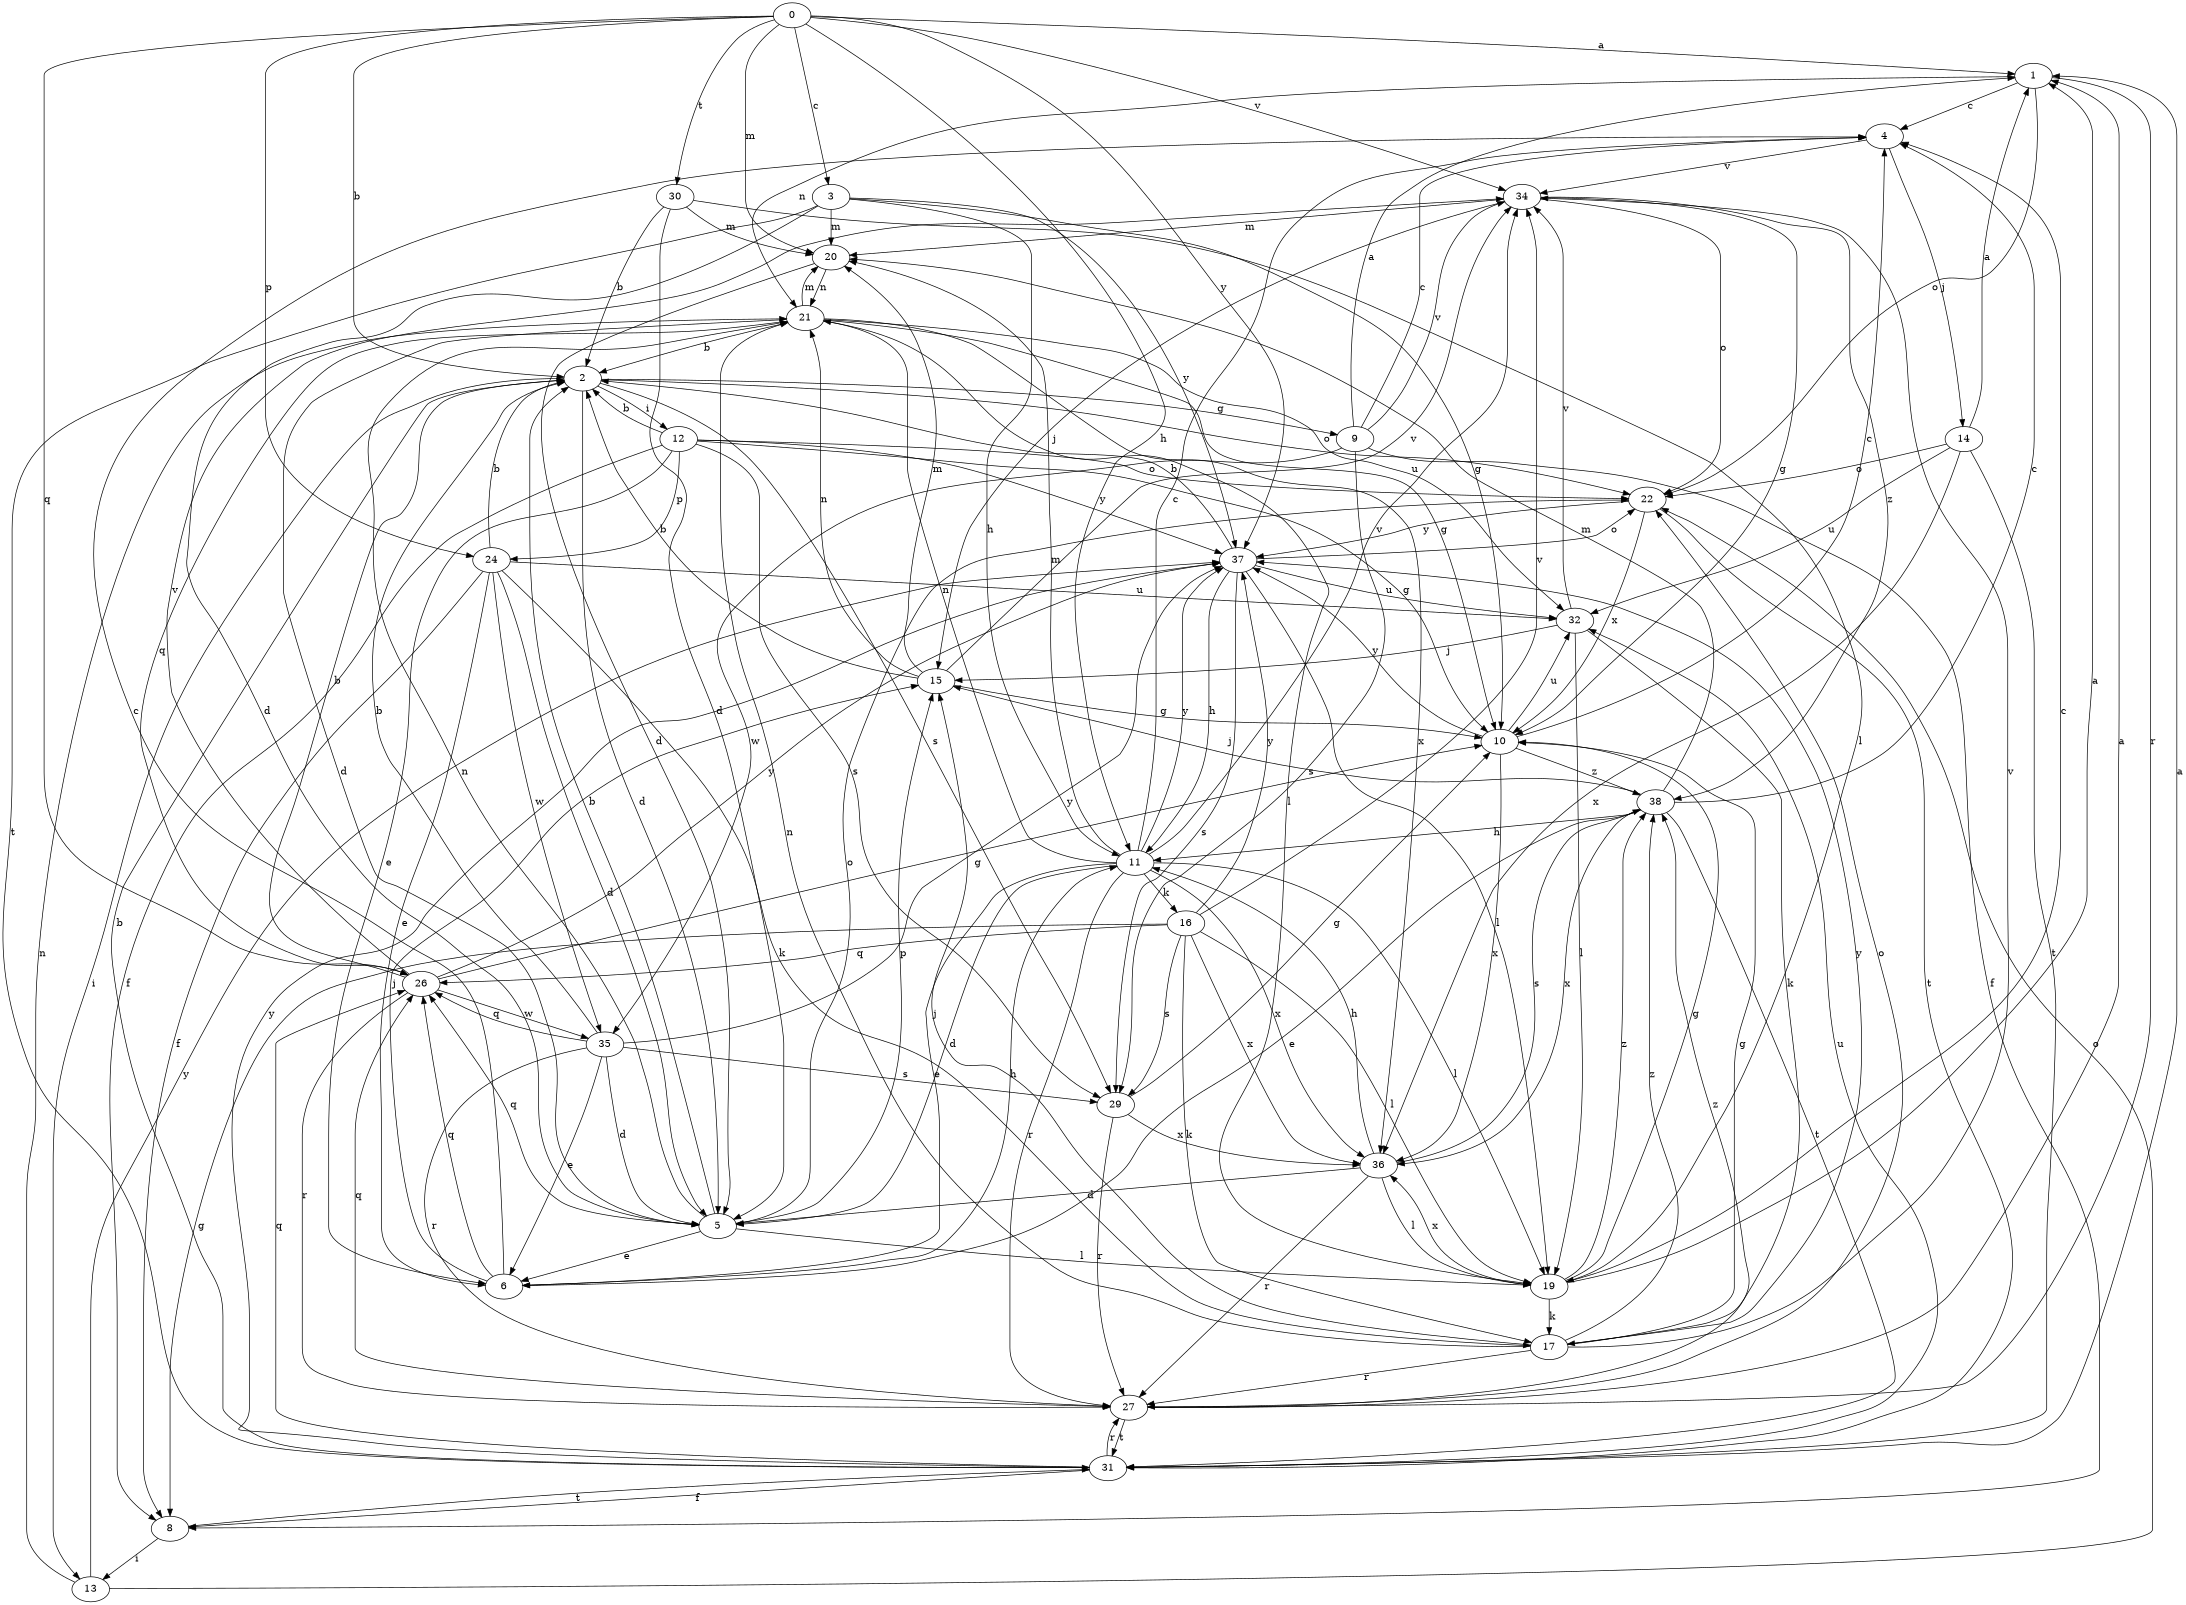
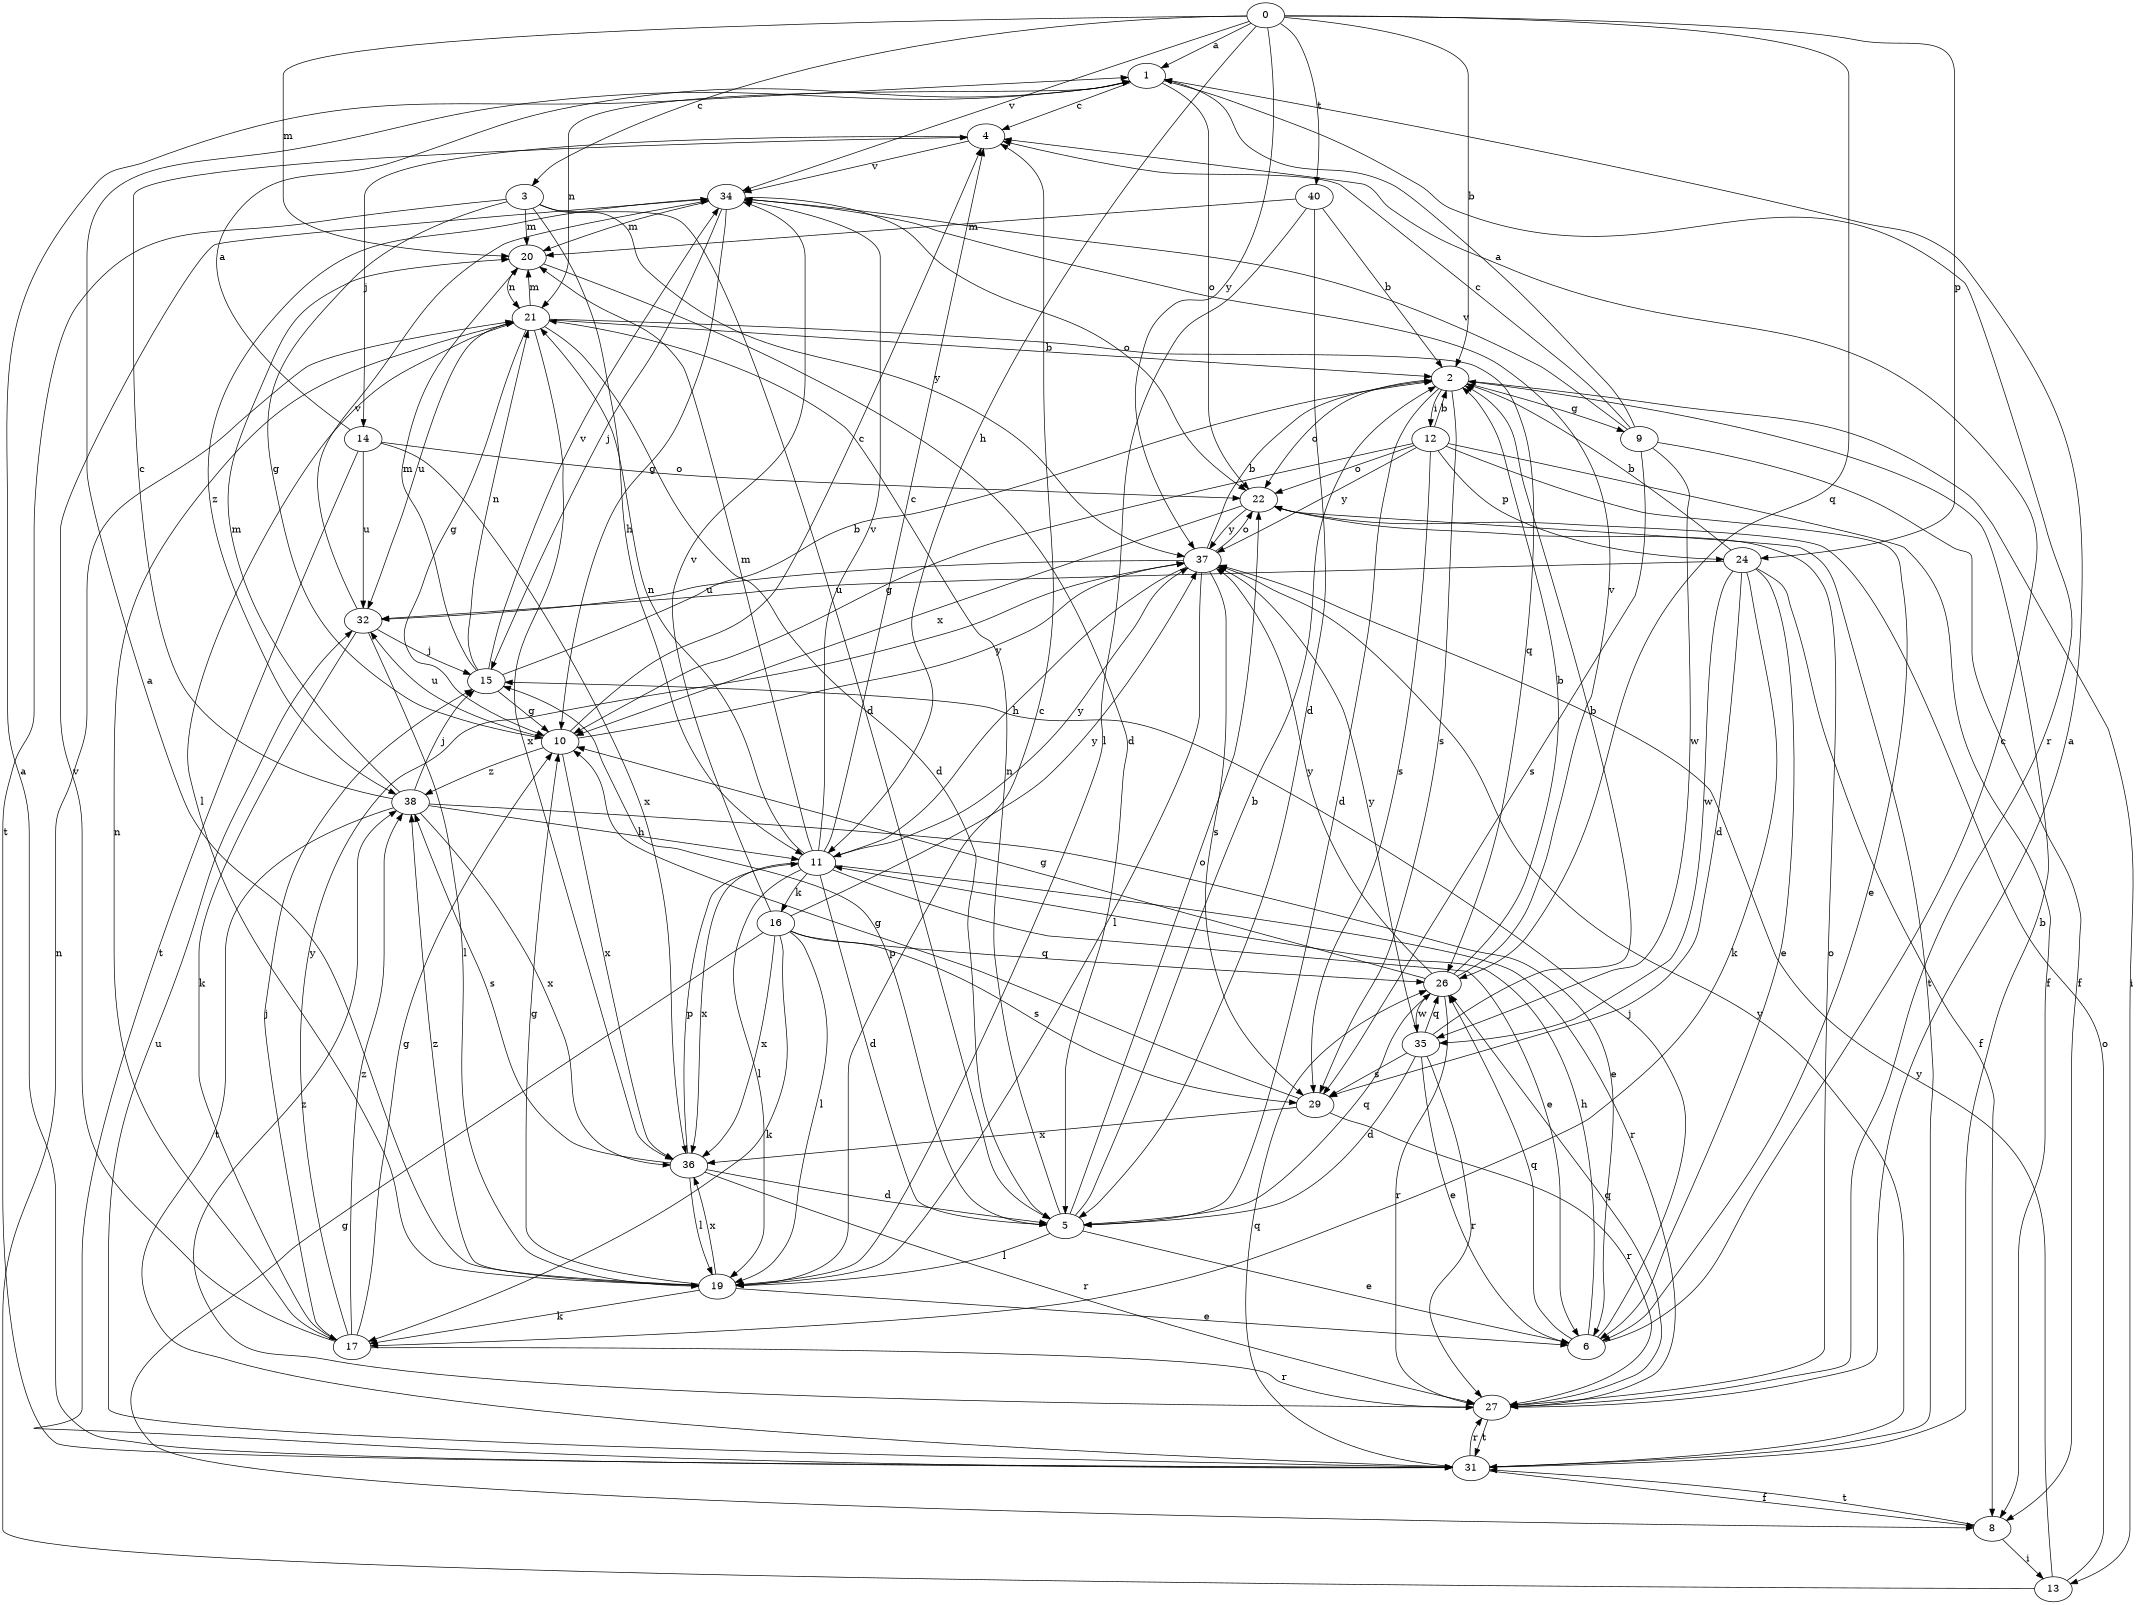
  strict digraph {
    0
    1
    2
    3
    11
    20
    24
    26
-   30
+   30 [label=40]
    34
    37
    4
    21
    22
    27
    5
    9
    12
    13
    29
    10
    31
    6
    19
    36
    16
    8
    35
    32
    17
    15
    38
    14
    0 -> 1 [label=a]
    0 -> 2 [label=b]
    0 -> 3 [label=c]
    0 -> 11 [label=h]
    0 -> 20 [label=m]
    0 -> 24 [label=p]
    0 -> 26 [label=q]
    0 -> 30 [label=t]
    0 -> 34 [label=v]
    0 -> 37 [label=y]
    1 -> 4 [label=c]
    1 -> 21 [label=n]
    1 -> 22 [label=o]
    1 -> 27 [label=r]
    2 -> 22 [label=o]
    2 -> 5 [label=d]
    2 -> 9 [label=g]
    2 -> 12 [label=i]
    2 -> 13 [label=i]
    2 -> 29 [label=s]
    3 -> 11 [label=h]
    3 -> 20 [label=m]
    3 -> 37 [label=y]
    3 -> 5 [label=d]
    3 -> 10 [label=g]
    3 -> 31 [label=t]
    11 -> 20 [label=m]
    11 -> 34 [label=v]
    11 -> 37 [label=y]
    11 -> 4 [label=c]
    11 -> 21 [label=n]
    11 -> 27 [label=r]
    11 -> 5 [label=d]
    11 -> 6 [label=e]
    11 -> 19 [label=l]
    11 -> 36 [label=x]
    11 -> 16 [label=k]
    20 -> 21 [label=n]
    20 -> 5 [label=d]
    24 -> 2 [label=b]
-   24 -> 5 [label=d]
+   24 -> 29 [label=d]
    24 -> 6 [label=e]
    24 -> 8 [label=f]
    24 -> 35 [label=w]
    24 -> 32 [label=u]
    24 -> 17 [label=k]
    26 -> 2 [label=b]
    26 -> 34 [label=v]
    26 -> 37 [label=y]
    26 -> 27 [label=r]
    26 -> 10 [label=g]
    26 -> 35 [label=w]
    30 -> 2 [label=b]
    30 -> 20 [label=m]
    30 -> 5 [label=d]
    30 -> 19 [label=l]
    34 -> 20 [label=m]
    34 -> 22 [label=o]
    34 -> 10 [label=g]
    34 -> 15 [label=j]
    34 -> 38 [label=z]
    37 -> 2 [label=b]
    37 -> 11 [label=h]
    37 -> 22 [label=o]
    37 -> 29 [label=s]
    37 -> 19 [label=l]
    37 -> 32 [label=u]
    4 -> 34 [label=v]
    4 -> 14 [label=j]
    21 -> 2 [label=b]
    21 -> 20 [label=m]
    21 -> 26 [label=q]
    21 -> 5 [label=d]
    21 -> 10 [label=g]
    21 -> 19 [label=l]
    21 -> 36 [label=x]
    21 -> 32 [label=u]
    22 -> 37 [label=y]
    22 -> 10 [label=x]
    22 -> 31 [label=t]
    27 -> 1 [label=a]
    27 -> 26 [label=q]
    27 -> 22 [label=o]
    27 -> 31 [label=t]
    27 -> 38 [label=z]
    5 -> 2 [label=b]
    5 -> 26 [label=q]
    5 -> 21 [label=n]
    5 -> 22 [label=o]
    5 -> 6 [label=e]
    5 -> 19 [label=l]
    5 -> 15 [label=p]
    9 -> 1 [label=a]
    9 -> 34 [label=v]
    9 -> 4 [label=c]
    9 -> 29 [label=s]
    9 -> 8 [label=f]
    9 -> 35 [label=w]
    12 -> 2 [label=b]
    12 -> 24 [label=p]
    12 -> 37 [label=y]
    12 -> 22 [label=o]
    12 -> 29 [label=s]
    12 -> 10 [label=g]
    12 -> 6 [label=e]
    12 -> 8 [label=f]
    13 -> 37 [label=y]
    13 -> 21 [label=n]
    13 -> 22 [label=o]
    29 -> 27 [label=r]
    29 -> 10 [label=g]
    29 -> 36 [label=x]
    10 -> 37 [label=y]
    10 -> 4 [label=c]
    10 -> 36 [label=x]
    10 -> 32 [label=u]
    10 -> 38 [label=z]
    31 -> 1 [label=a]
    31 -> 2 [label=b]
    31 -> 26 [label=q]
    31 -> 37 [label=y]
    31 -> 27 [label=r]
    31 -> 8 [label=f]
    31 -> 32 [label=u]
    6 -> 11 [label=h]
    6 -> 26 [label=q]
    6 -> 4 [label=c]
    6 -> 15 [label=j]
    19 -> 1 [label=a]
    19 -> 4 [label=c]
    19 -> 10 [label=g]
+   19 -> 6 [label=e]
    19 -> 36 [label=x]
    19 -> 17 [label=k]
    19 -> 38 [label=z]
-   36 -> 11 [label=h]
+   36 -> 11 [label=p]
    36 -> 27 [label=r]
    36 -> 5 [label=d]
    36 -> 19 [label=l]
    36 -> 38 [label=s]
    16 -> 26 [label=q]
    16 -> 34 [label=v]
    16 -> 37 [label=y]
    16 -> 29 [label=s]
    16 -> 19 [label=l]
    16 -> 36 [label=x]
    16 -> 8 [label=g]
    16 -> 17 [label=k]
    8 -> 13 [label=i]
    8 -> 31 [label=t]
    35 -> 2 [label=b]
    35 -> 26 [label=q]
    35 -> 37 [label=y]
    35 -> 27 [label=r]
    35 -> 5 [label=d]
    35 -> 29 [label=s]
    35 -> 6 [label=e]
    32 -> 34 [label=v]
    32 -> 19 [label=l]
    32 -> 17 [label=k]
    32 -> 15 [label=j]
    17 -> 34 [label=v]
    17 -> 37 [label=y]
    17 -> 21 [label=n]
    17 -> 27 [label=r]
    17 -> 10 [label=g]
    17 -> 15 [label=j]
    17 -> 38 [label=z]
    15 -> 2 [label=b]
    15 -> 20 [label=m]
    15 -> 34 [label=v]
    15 -> 21 [label=n]
    15 -> 10 [label=g]
    38 -> 11 [label=h]
    38 -> 20 [label=m]
    38 -> 4 [label=c]
    38 -> 31 [label=t]
    38 -> 6 [label=e]
    38 -> 36 [label=x]
    38 -> 15 [label=j]
    14 -> 1 [label=a]
    14 -> 22 [label=o]
    14 -> 31 [label=t]
    14 -> 36 [label=x]
    14 -> 32 [label=u]
  }
